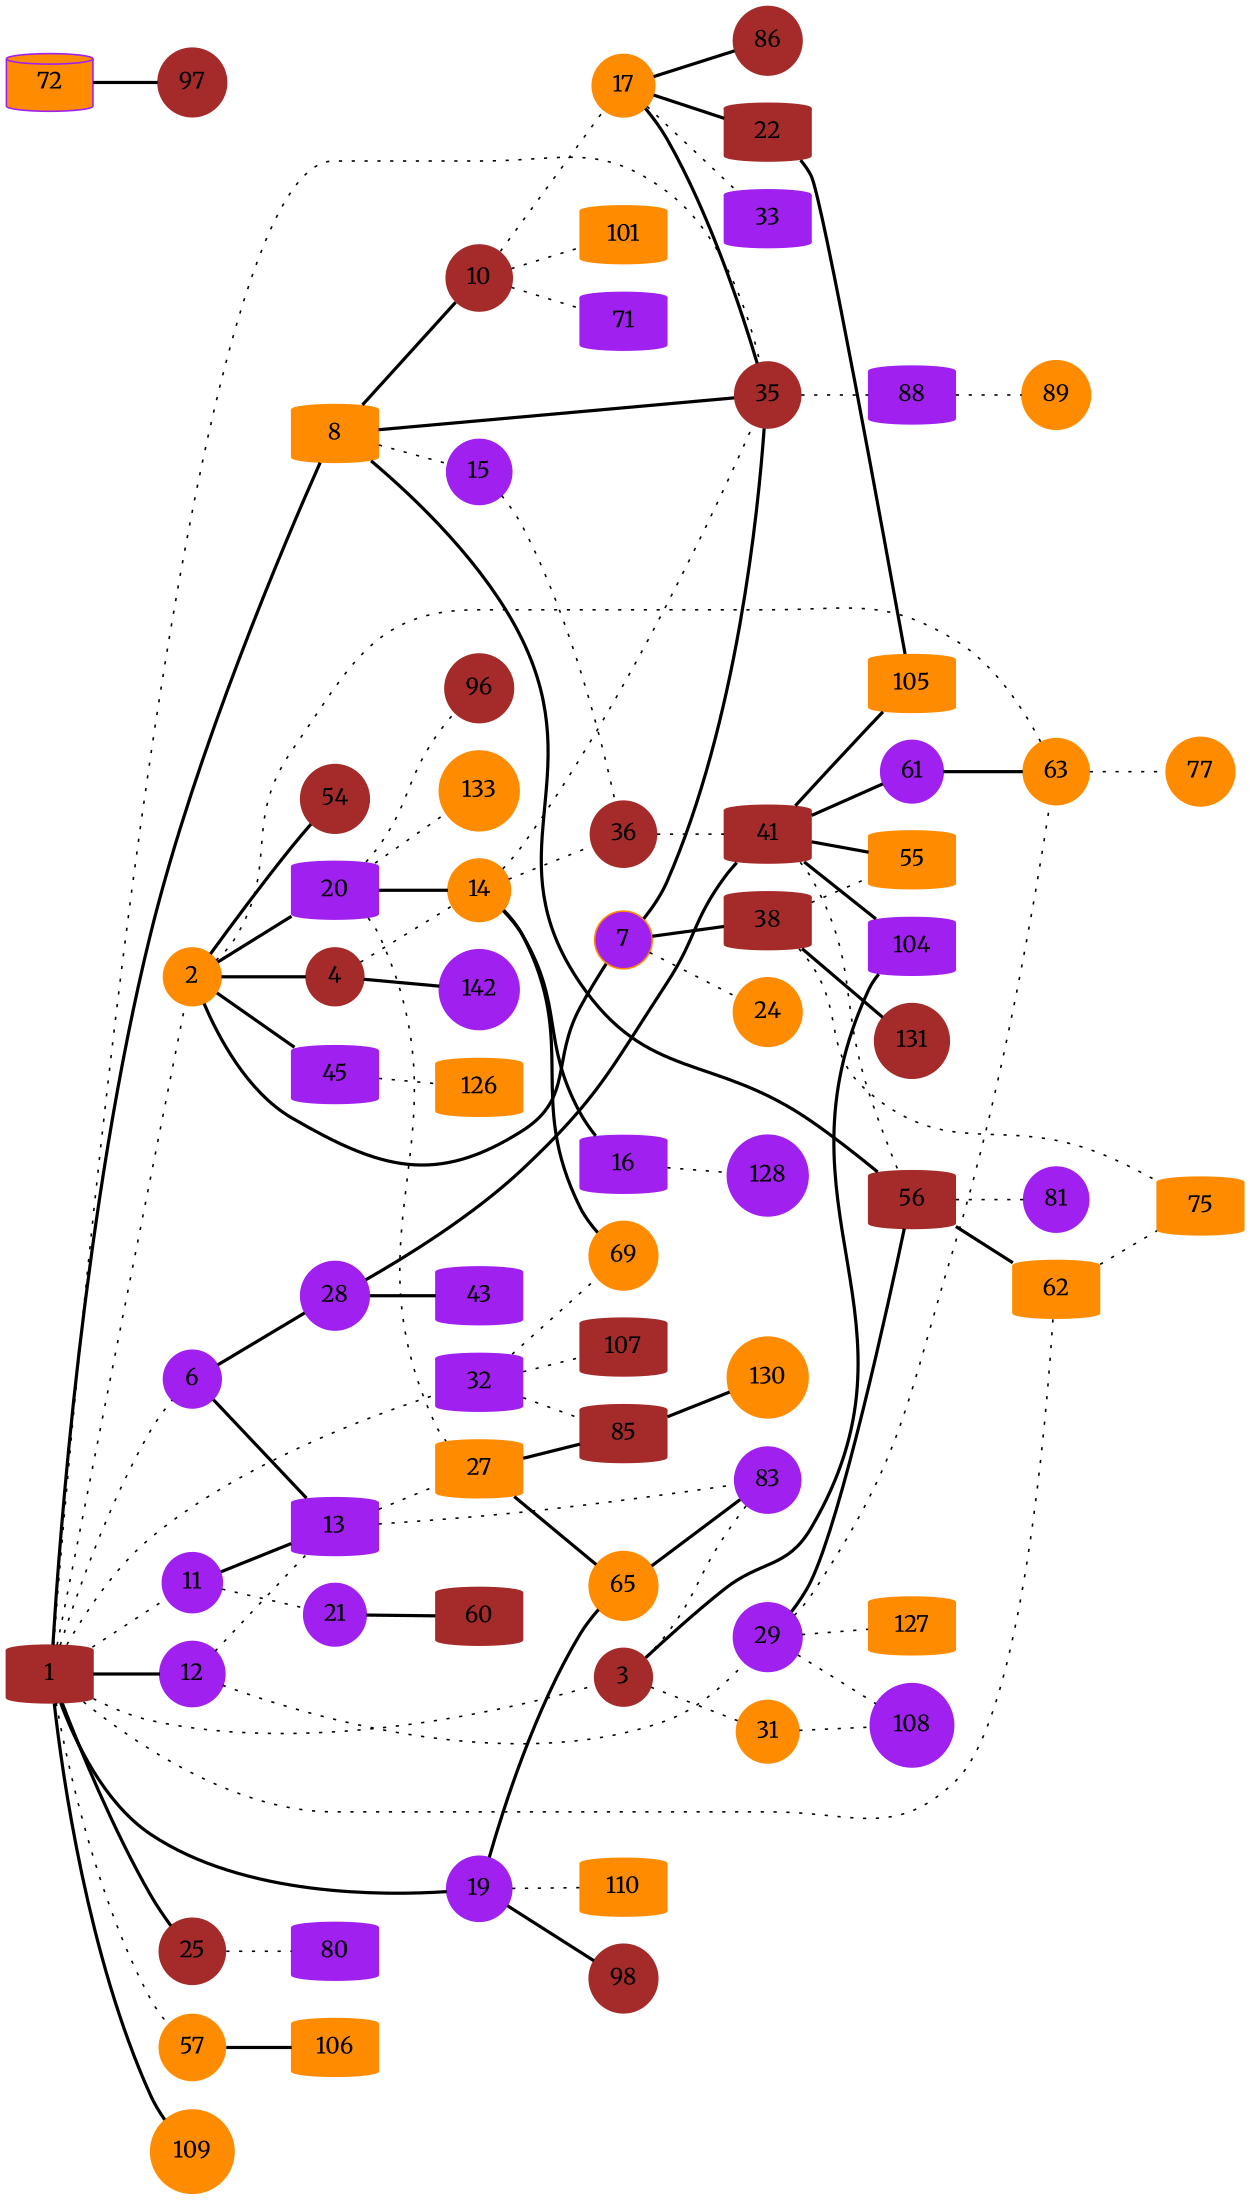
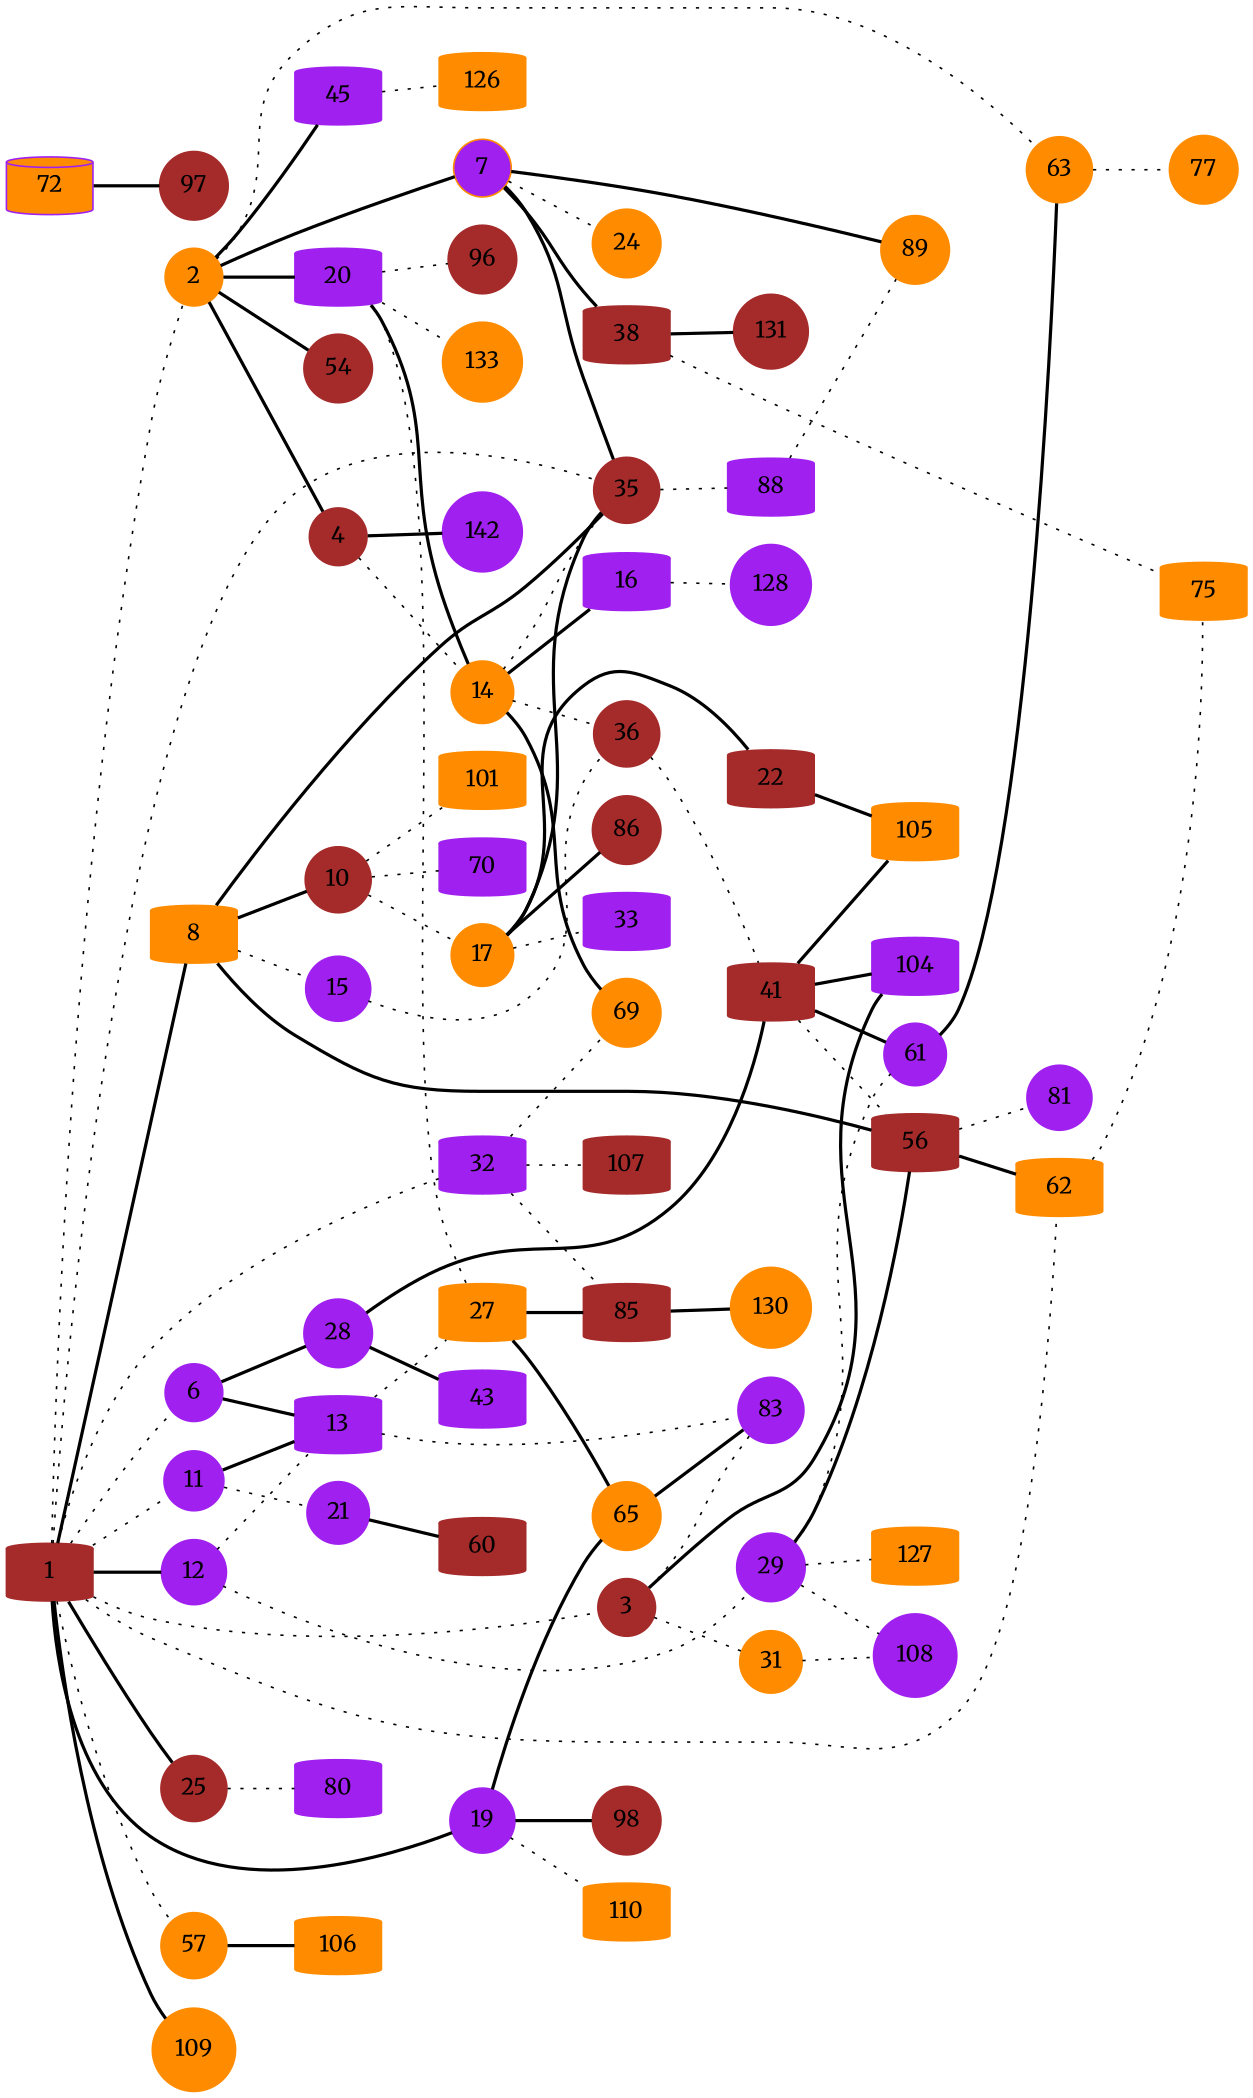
  graph {
    fontname=Merriweather
    rankdir=LR
    node [color=darkorange fontname=Merriweather shape=circle style=filled]
    edge [fontname=Merriweather style=dotted]
    1 [color=brown shape=cylinder super="+5"]
    2
    3 [color=brown super="+90"]
    6 [color=purple super="+18"]
    8 [shape=cylinder super="+93+9"]
    11 [color=purple]
    12 [color=purple]
    19 [color=purple super="+68+40"]
    25 [color=brown]
    32 [color=purple shape=cylinder super="+34"]
    35 [color=brown super="+99+42"]
    n12 [label=57]
    62 [shape=cylinder super="+140+79"]
    109
    4 [color=brown]
    7 [fillcolor=purple super="+23+29"]
    20 [color=purple shape=cylinder super="+46"]
    45 [color=purple shape=cylinder super="+94"]
    54 [color=brown]
    63 [super="+135+91"]
    31 [super="+78"]
    83 [color=purple super="+95"]
    104 [color=purple shape=cylinder]
    13 [color=purple shape=cylinder super="+122+52"]
    28 [color=purple]
    10 [color=brown]
    15 [color=purple]
    56 [color=brown shape=cylinder super="+112"]
    21 [color=purple]
    n30 [color=purple label=29 super="+53"]
    65 [super="+125"]
    98 [color=brown]
    110 [shape=cylinder]
    80 [color=purple shape=cylinder super="+124"]
    69 [super="+141"]
    85 [color=brown shape=cylinder super="+111"]
    107 [color=brown shape=cylinder]
    88 [color=purple shape=cylinder super="+120+103"]
    106 [shape=cylinder super="+119"]
    75 [shape=cylinder]
    14 [super="+134+115+26+84"]
    142 [color=purple]
    24 [super="+64+44"]
    38 [color=brown shape=cylinder super="+39"]
    89 [super="+118"]
    27 [shape=cylinder super="+37+47"]
    96 [color=brown super="+117"]
    133
    126 [shape=cylinder]
    77
    108 [color=purple]
    16 [color=purple shape=cylinder]
    36 [color=brown super="+143"]
    41 [color=brown shape=cylinder super="+74+58+51"]
    43 [color=purple shape=cylinder]
-   55 [shape=cylinder]
    131 [color=brown]
    17
-   70 [color=purple shape=cylinder label=71]
+   70 [color=purple shape=cylinder]
    101 [shape=cylinder]
    81 [color=purple]
    22 [color=brown shape=cylinder super="+30"]
    33 [color=purple shape=cylinder super="+138"]
    86 [color=brown super="+136"]
    60 [color=brown shape=cylinder super="+137"]
    61 [color=purple super="+102"]
    127 [shape=cylinder]
    128 [color=purple]
    105 [shape=cylinder]
    72 [color=purple fillcolor=darkorange shape=cylinder super="+92"]
    97 [color=brown]
    130
    1 -- 2
    1 -- 3
    1 -- 6
    1 -- 8 [style=bold]
    1 -- 11
    1 -- 12 [style=bold]
    1 -- 19 [style=bold]
    1 -- 25 [style=bold]
    1 -- 32
    1 -- 35
    1 -- n12
    1 -- 62
    1 -- 109 [style=bold]
    2 -- 4 [style=bold]
    2 -- 7 [style=bold]
    2 -- 20 [style=bold]
    2 -- 45 [style=bold]
    2 -- 54 [style=bold]
    2 -- 63
    3 -- 31 [weight=2]
    3 -- 83
    3 -- 104 [style=bold]
    6 -- 13 [style=bold]
    6 -- 28 [style=bold]
    8 -- 35 [style=bold weight=2]
    8 -- 10 [style=bold]
    8 -- 15
    8 -- 56 [style=bold]
    11 -- 13 [style=bold]
    11 -- 21
    12 -- 13
    12 -- n30
    19 -- 65 [style=bold weight=2]
    19 -- 98 [style=bold]
    19 -- 110
    25 -- 80
    32 -- 69
    32 -- 85
    32 -- 107
    35 -- 88
    n12 -- 106 [style=bold]
    62 -- 75
    4 -- 14 [weight=2]
    4 -- 142 [style=bold]
    7 -- 35 [style=bold]
    7 -- 24
    7 -- 38 [style=bold]
+   7 -- 89 [style=bold]
    20 -- 14 [style=bold]
    20 -- 27
    20 -- 96
    20 -- 133
    45 -- 126
    63 -- 77
    31 -- 108
    13 -- 83
    13 -- 27
    28 -- 41 [style=bold]
    28 -- 43 [style=bold]
    10 -- 17
    10 -- 70
    10 -- 101
    15 -- 36
    56 -- 62 [style=bold]
    56 -- 81
    21 -- 60 [style=bold]
    n30 -- 56 [style=bold]
    n30 -- 108
-   n30 -- 63
+   n30 -- 61
    n30 -- 127
    65 -- 83 [style=bold]
    85 -- 130 [style=bold]
    88 -- 89
    14 -- 35
    14 -- 69 [style=bold]
    14 -- 16 [style=bold]
    14 -- 36
    38 -- 75
-   38 -- 55
    38 -- 131 [style=bold]
    27 -- 65 [style=bold]
    27 -- 85 [style=bold]
    16 -- 128
    36 -- 41
    41 -- 104 [style=bold]
    41 -- 56
-   41 -- 55 [style=bold]
    41 -- 61 [style=bold]
    41 -- 105 [style=bold]
    17 -- 35 [style=bold]
    17 -- 22 [style=bold]
    17 -- 33
    17 -- 86 [style=bold]
    22 -- 105 [style=bold]
    61 -- 63 [style=bold]
    72 -- 97 [style=bold]
  }
